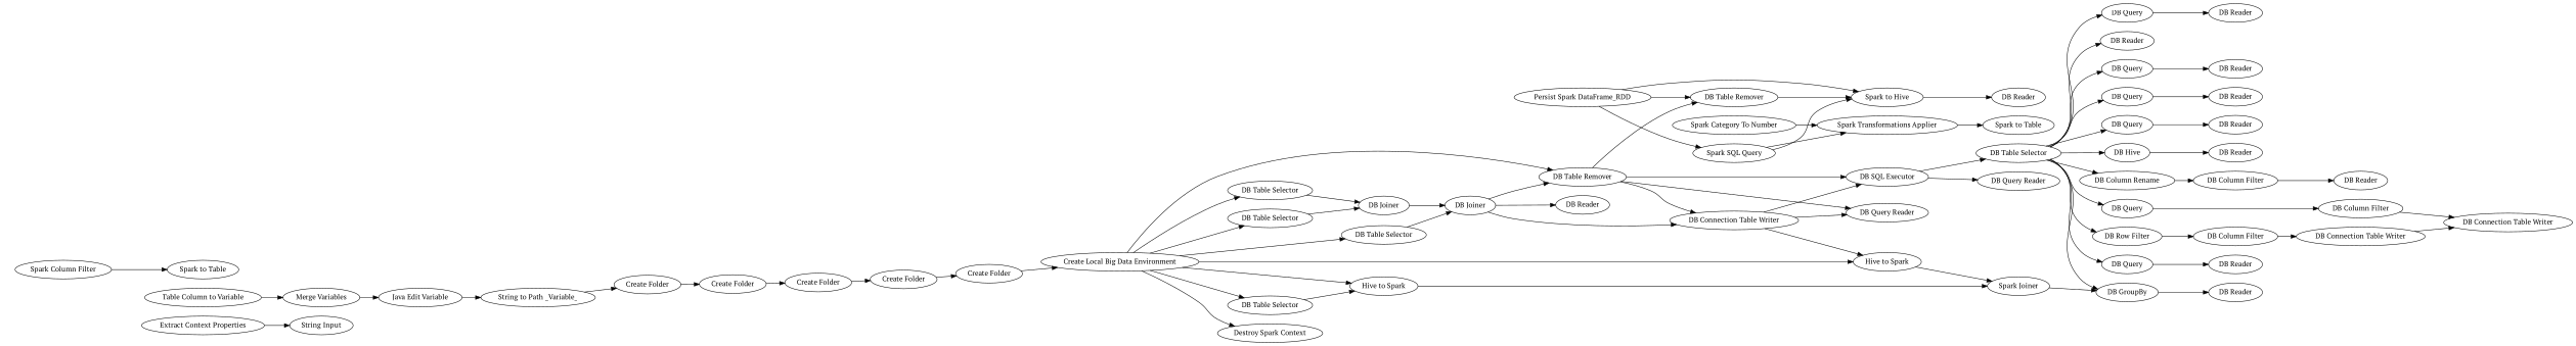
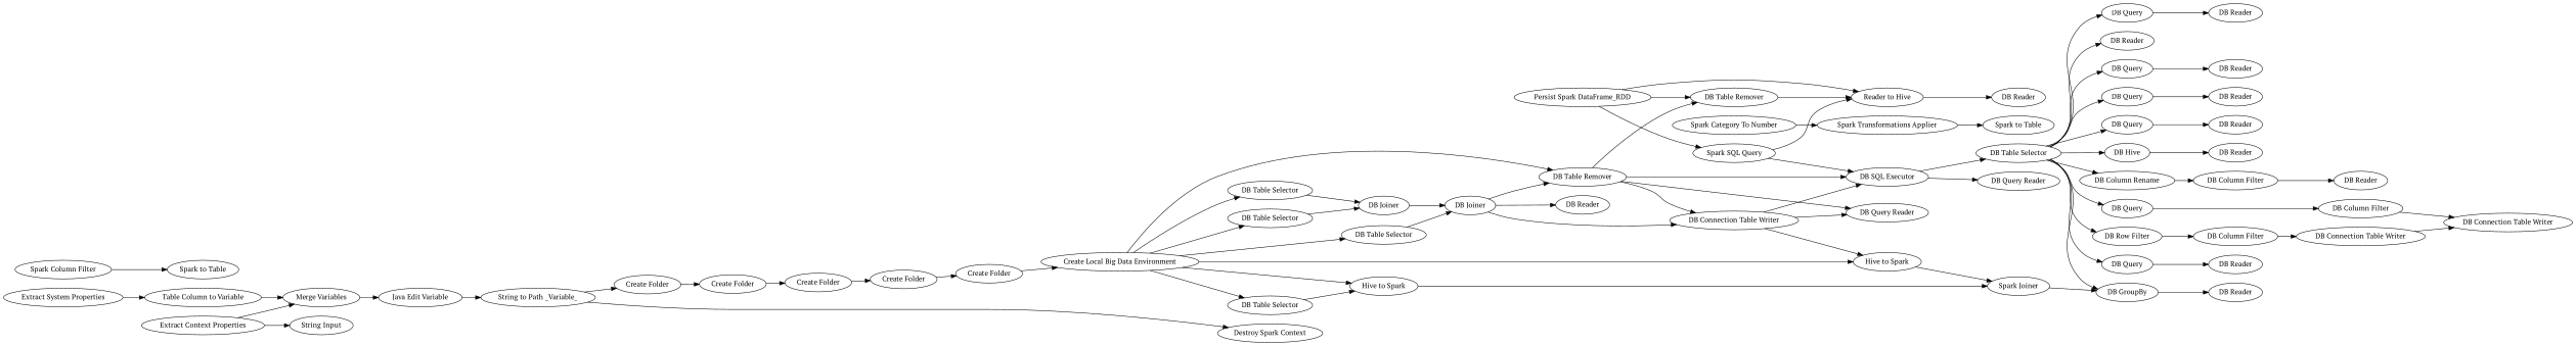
  digraph {
    fontname="PT Serif"
    rankdir=LR
    node [fontname="PT Serif"]
    edge [fontname="PT Serif"]
    n1 [label="DB Table Selector"]
    n2 [label="DB GroupBy"]
    n3 [label="DB Query"]
    n4 [label="DB Hive"]
    n5 [label="DB Column Rename"]
    n6 [label="DB Query"]
    n7 [label="DB Query"]
    n8 [label="DB Query"]
    n9 [label="DB Reader"]
    n10 [label="DB Query"]
    n11 [label="DB Row Filter"]
    n12 [label="DB Query"]
    n13 [label="DB Reader"]
    n14 [label="DB Reader"]
    n15 [label="DB Reader"]
    n16 [label="DB Column Filter"]
    n17 [label="DB Column Filter"]
    n18 [label="DB Reader"]
    n19 [label="DB Reader"]
    n20 [label="DB Reader"]
    n21 [label="DB Column Filter"]
    n22 [label="DB Reader"]
    n23 [label="Persist Spark DataFrame_RDD"]
    n24 [label="DB Table Remover"]
    n25 [label="Spark SQL Query"]
-   n26 [label="Spark to Hive"]
+   n26 [label="Reader to Hive"]
    n27 [label="Spark Transformations Applier"]
    n28 [label="DB Reader"]
    n29 [label="Spark Category To Number"]
    n30 [label="Spark to Table"]
    n31 [label="Spark Column Filter"]
    n32 [label="Spark to Table"]
    n33 [label="DB Joiner"]
    n34 [label="DB Connection Table Writer"]
    n35 [label="DB Table Remover"]
    n36 [label="DB Reader"]
    n37 [label="DB SQL Executor"]
    n38 [label="Hive to Spark"]
    n39 [label="DB Query Reader"]
    n40 [label="DB Query Reader"]
    n41 [label="Spark Joiner"]
    n42 [label="Create Local Big Data Environment"]
    n43 [label="DB Table Selector"]
    n44 [label="DB Table Selector"]
    n45 [label="DB Table Selector"]
    n46 [label="Hive to Spark"]
    n47 [label="DB Table Selector"]
    n48 [label="Destroy Spark Context"]
    n49 [label="DB Joiner"]
    n50 [label="DB Reader"]
    n51 [label="DB Connection Table Writer"]
    n52 [label="DB Connection Table Writer"]
    n53 [label="Create Folder"]
    n54 [label="Create Folder"]
    n55 [label="Table Column to Variable"]
    n56 [label="Merge Variables"]
    n57 [label="Java Edit Variable"]
    n58 [label="String to Path _Variable_"]
    n59 [label="Create Folder"]
    n60 [label="Create Folder"]
    n61 [label="Create Folder"]
    n62 [label="String Input"]
    n63 [label="Extract Context Properties"]
+   n64 [label="Extract System Properties"]
    n1 -> n2
    n1 -> n3
    n1 -> n4
    n1 -> n5
    n1 -> n6
    n1 -> n7
    n1 -> n8
    n1 -> n9
    n1 -> n10
    n1 -> n11
    n1 -> n12
    n2 -> n13
    n3 -> n14
    n4 -> n15
    n5 -> n16
    n6 -> n17
    n7 -> n18
    n8 -> n19
    n10 -> n20
    n11 -> n21
    n12 -> n22
    n16 -> n50
    n17 -> n52
    n21 -> n51
    n23 -> n24
    n23 -> n25
    n23 -> n26
    n24 -> n26
    n25 -> n26
-   n25 -> n27
+   n25 -> n37
    n26 -> n28
    n27 -> n30
    n29 -> n27
    n31 -> n32
    n33 -> n34
    n33 -> n35
    n33 -> n36
    n34 -> n37
    n34 -> n38
    n34 -> n39
    n35 -> n24
    n35 -> n34
    n35 -> n37
    n35 -> n39
    n37 -> n1
    n37 -> n40
    n38 -> n41
    n41 -> n2
    n42 -> n35
    n42 -> n38
    n42 -> n43
    n42 -> n44
    n42 -> n45
    n42 -> n46
    n42 -> n47
-   n42 -> n48
+   n58 -> n48
    n43 -> n33
    n44 -> n49
    n45 -> n46
    n46 -> n41
    n47 -> n49
    n49 -> n33
    n51 -> n52
    n53 -> n54
    n54 -> n42
    n55 -> n56
    n56 -> n57
    n57 -> n58
    n58 -> n59
    n59 -> n60
    n60 -> n61
    n61 -> n53
+   n63 -> n56
    n63 -> n62
+   n64 -> n55
  }
